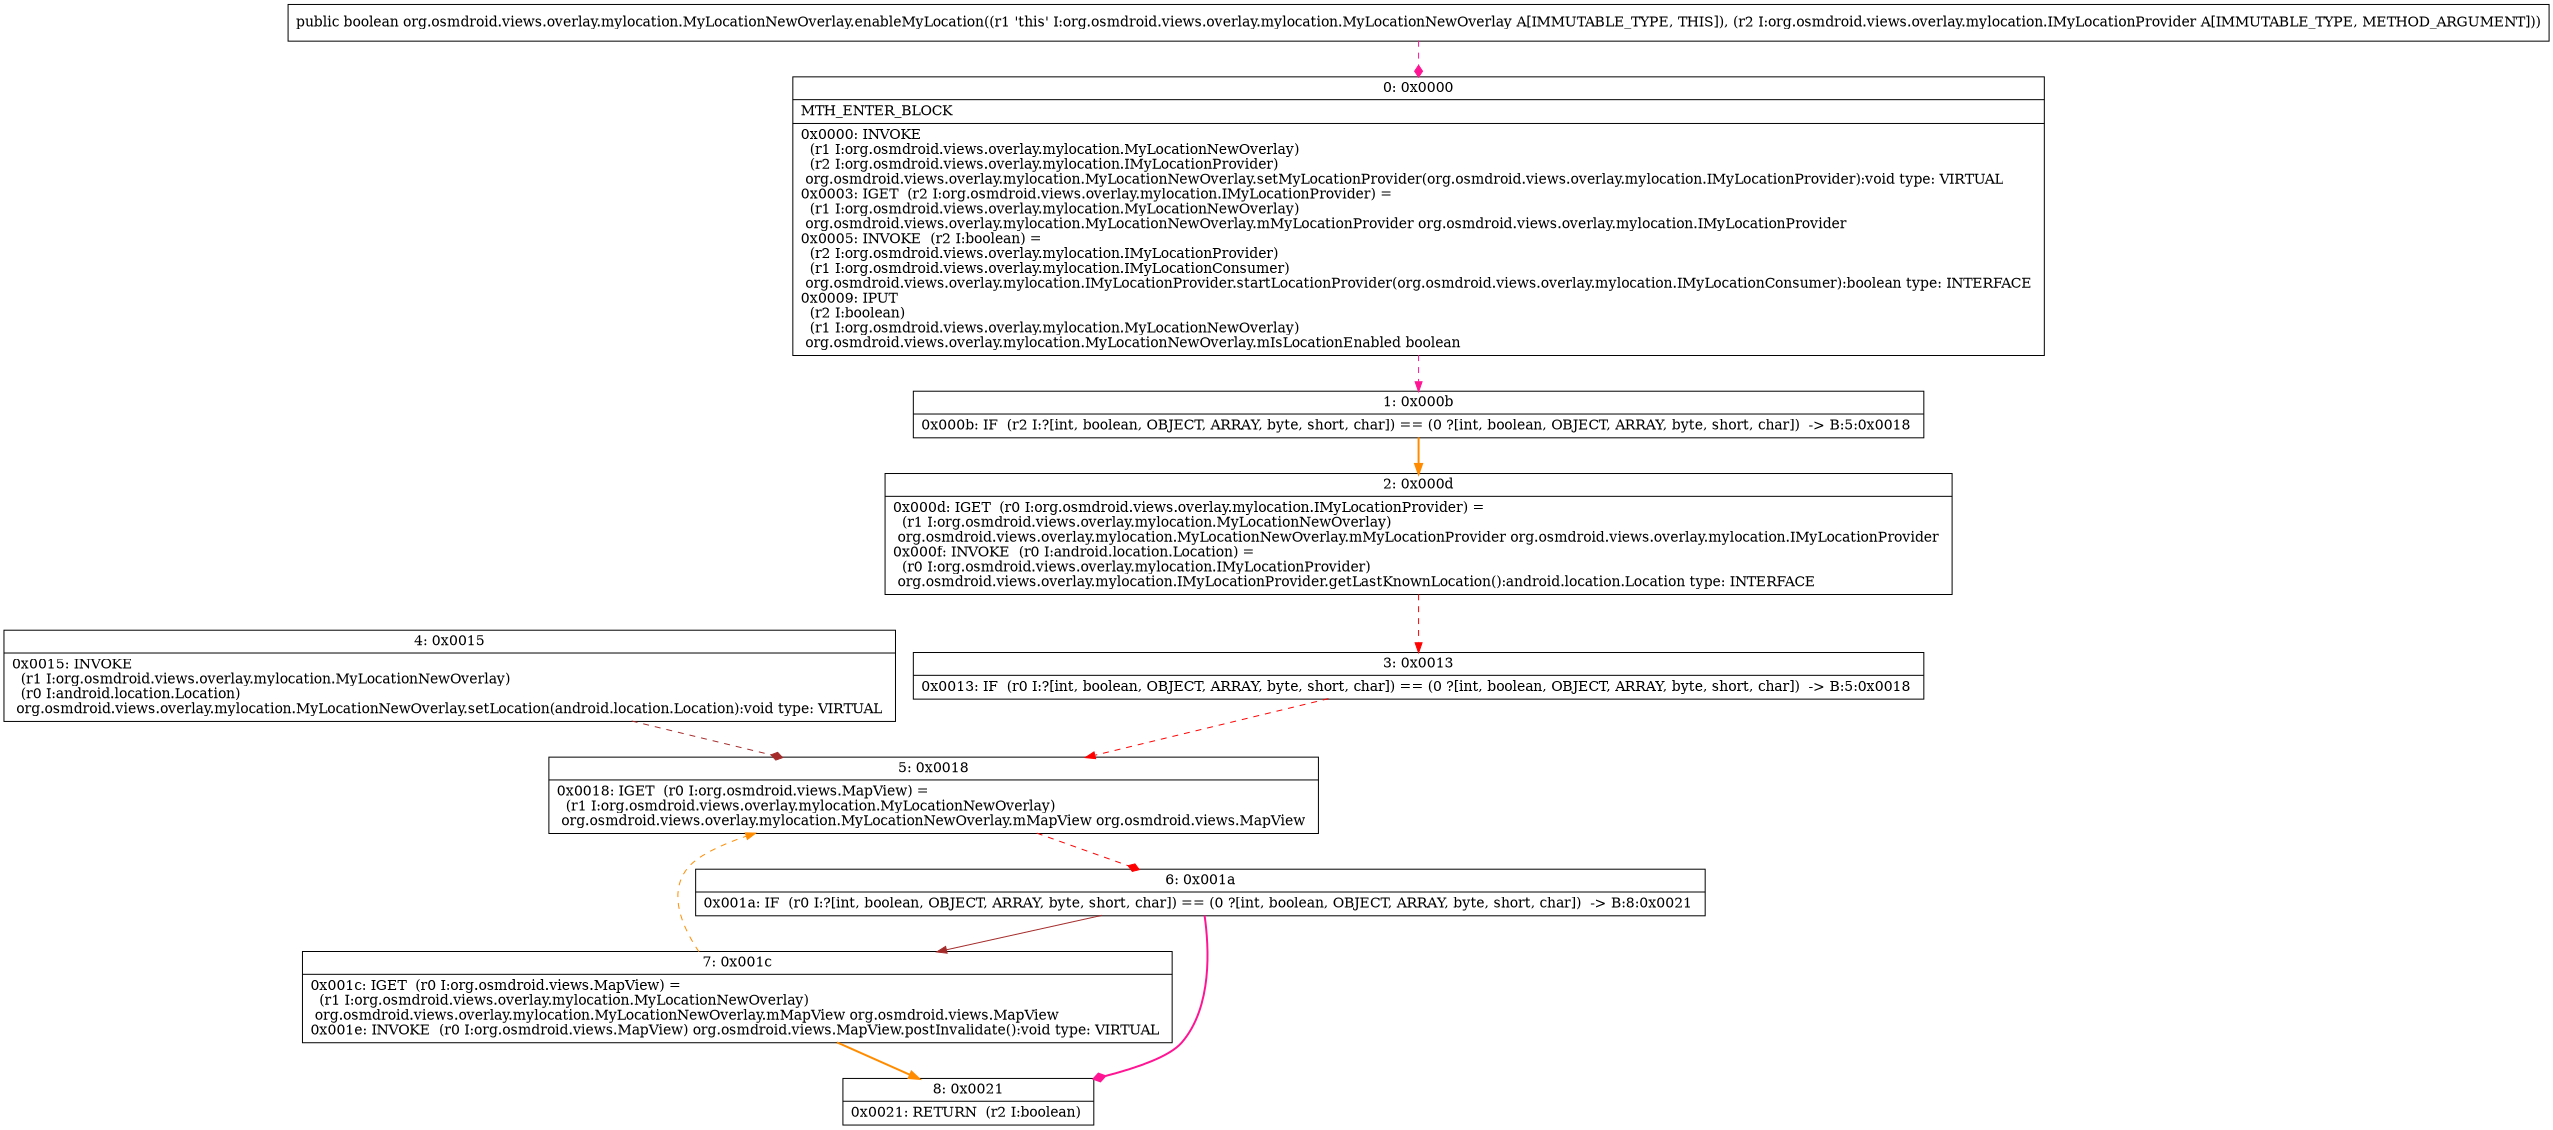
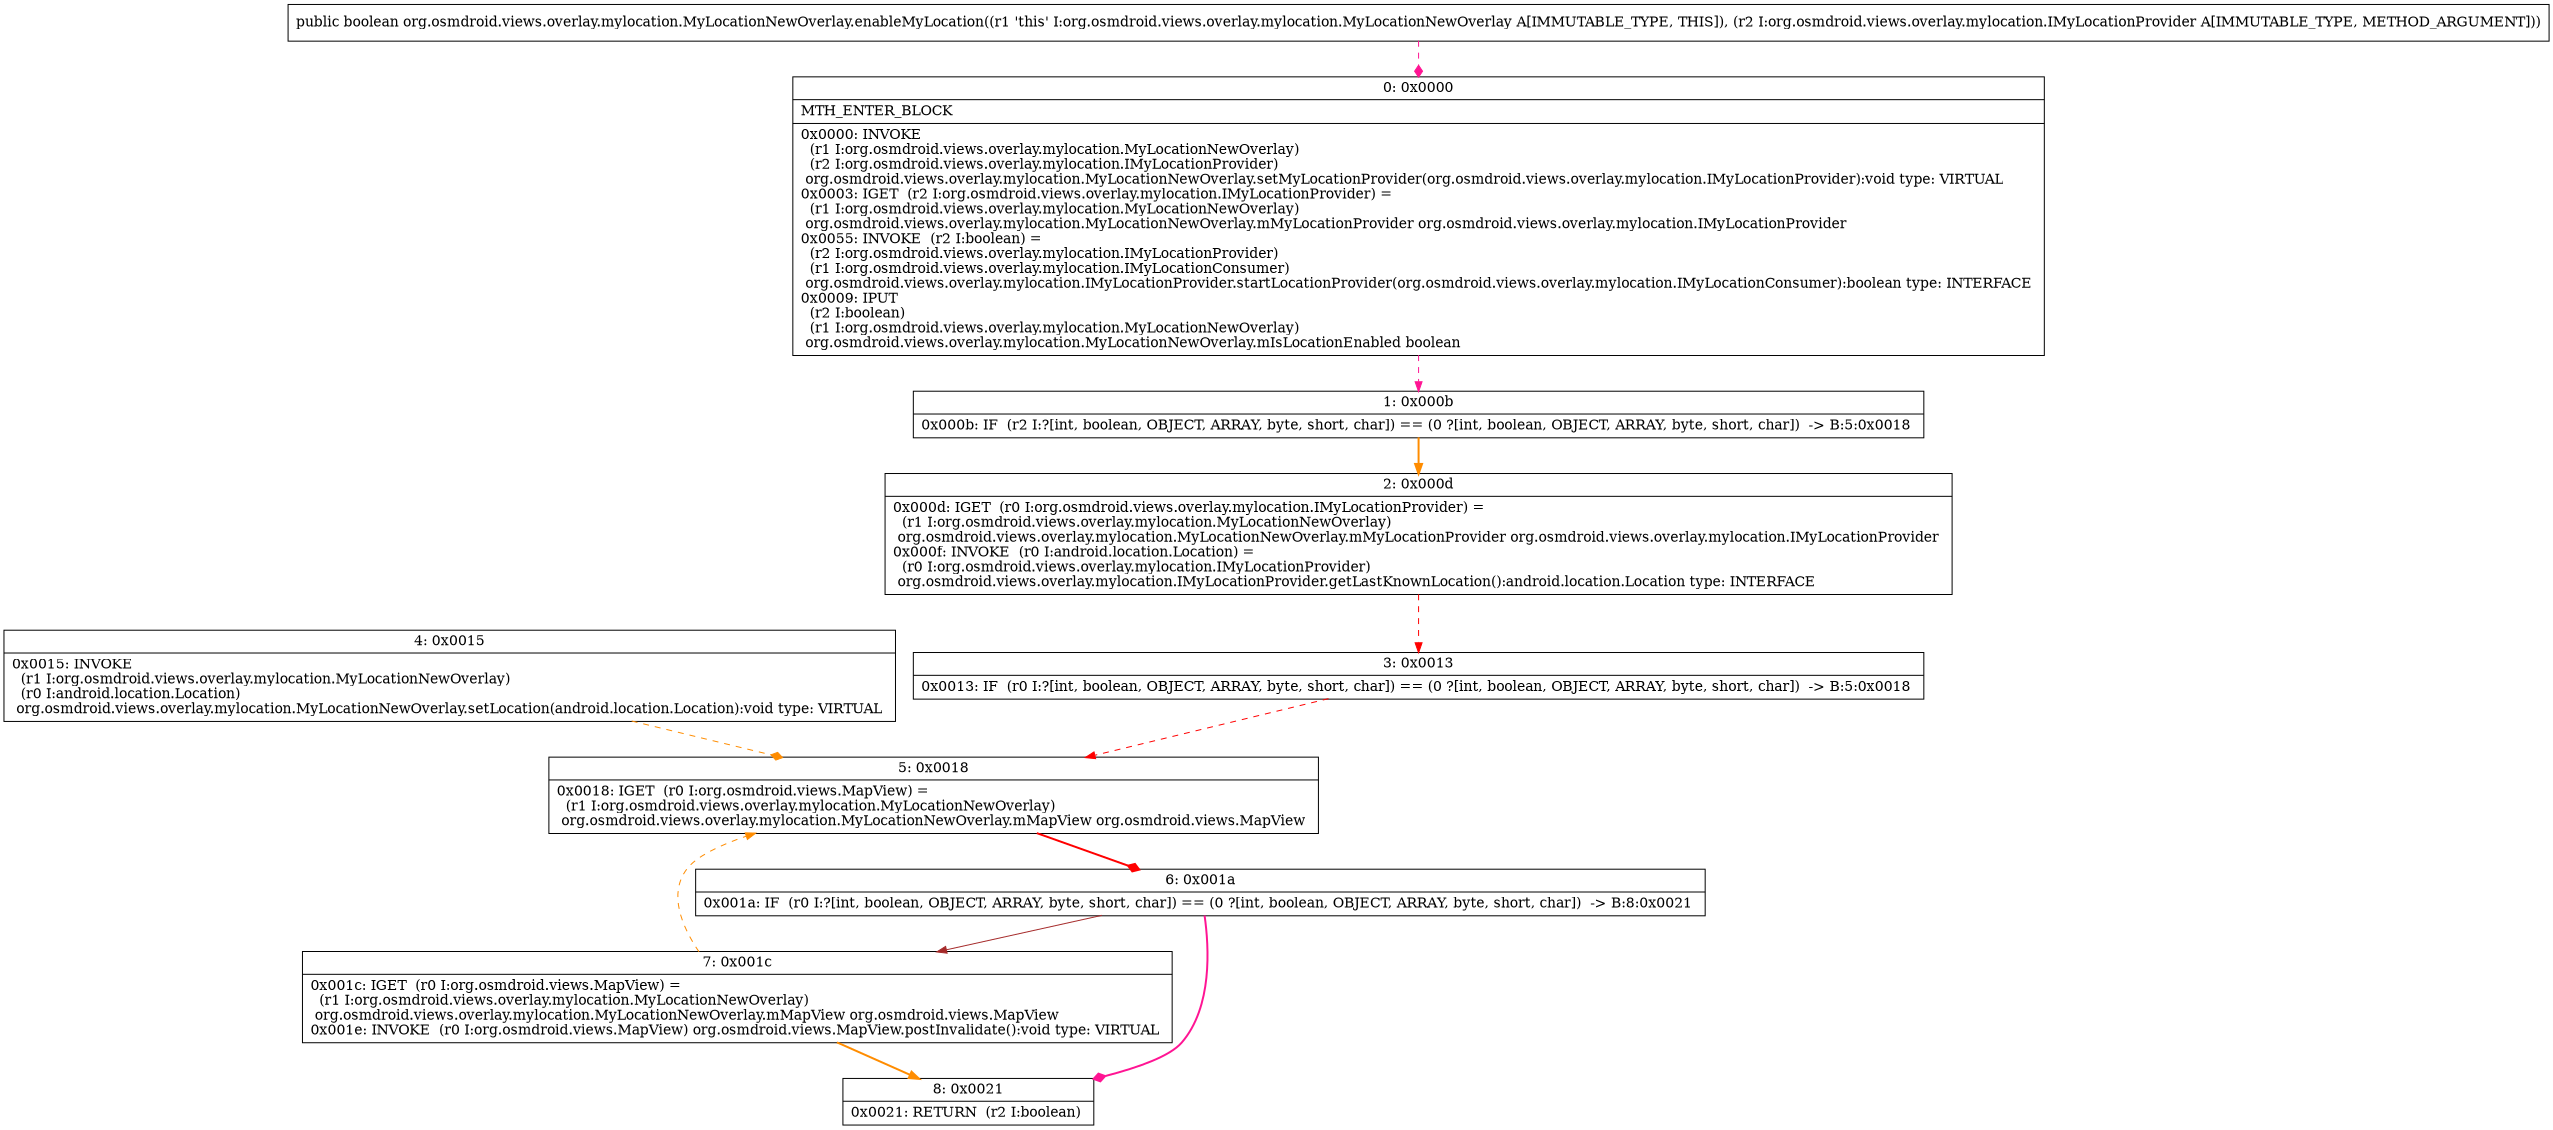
  digraph {
    node [shape=record]
    edge [arrowhead=normal color=deeppink style=dashed]
-   n1 [label="{0\:\ 0x0000|MTH_ENTER_BLOCK\l|0x0000: INVOKE  \l  (r1 I:org.osmdroid.views.overlay.mylocation.MyLocationNewOverlay)\l  (r2 I:org.osmdroid.views.overlay.mylocation.IMyLocationProvider)\l org.osmdroid.views.overlay.mylocation.MyLocationNewOverlay.setMyLocationProvider(org.osmdroid.views.overlay.mylocation.IMyLocationProvider):void type: VIRTUAL \l0x0003: IGET  (r2 I:org.osmdroid.views.overlay.mylocation.IMyLocationProvider) = \l  (r1 I:org.osmdroid.views.overlay.mylocation.MyLocationNewOverlay)\l org.osmdroid.views.overlay.mylocation.MyLocationNewOverlay.mMyLocationProvider org.osmdroid.views.overlay.mylocation.IMyLocationProvider \l0x0005: INVOKE  (r2 I:boolean) = \l  (r2 I:org.osmdroid.views.overlay.mylocation.IMyLocationProvider)\l  (r1 I:org.osmdroid.views.overlay.mylocation.IMyLocationConsumer)\l org.osmdroid.views.overlay.mylocation.IMyLocationProvider.startLocationProvider(org.osmdroid.views.overlay.mylocation.IMyLocationConsumer):boolean type: INTERFACE \l0x0009: IPUT  \l  (r2 I:boolean)\l  (r1 I:org.osmdroid.views.overlay.mylocation.MyLocationNewOverlay)\l org.osmdroid.views.overlay.mylocation.MyLocationNewOverlay.mIsLocationEnabled boolean \l}"]
+   n1 [label="{0\:\ 0x0000|MTH_ENTER_BLOCK\l|0x0000: INVOKE  \l  (r1 I:org.osmdroid.views.overlay.mylocation.MyLocationNewOverlay)\l  (r2 I:org.osmdroid.views.overlay.mylocation.IMyLocationProvider)\l org.osmdroid.views.overlay.mylocation.MyLocationNewOverlay.setMyLocationProvider(org.osmdroid.views.overlay.mylocation.IMyLocationProvider):void type: VIRTUAL \l0x0003: IGET  (r2 I:org.osmdroid.views.overlay.mylocation.IMyLocationProvider) = \l  (r1 I:org.osmdroid.views.overlay.mylocation.MyLocationNewOverlay)\l org.osmdroid.views.overlay.mylocation.MyLocationNewOverlay.mMyLocationProvider org.osmdroid.views.overlay.mylocation.IMyLocationProvider \l0x0055: INVOKE  (r2 I:boolean) = \l  (r2 I:org.osmdroid.views.overlay.mylocation.IMyLocationProvider)\l  (r1 I:org.osmdroid.views.overlay.mylocation.IMyLocationConsumer)\l org.osmdroid.views.overlay.mylocation.IMyLocationProvider.startLocationProvider(org.osmdroid.views.overlay.mylocation.IMyLocationConsumer):boolean type: INTERFACE \l0x0009: IPUT  \l  (r2 I:boolean)\l  (r1 I:org.osmdroid.views.overlay.mylocation.MyLocationNewOverlay)\l org.osmdroid.views.overlay.mylocation.MyLocationNewOverlay.mIsLocationEnabled boolean \l}"]
    n2 [label="{1\:\ 0x000b|0x000b: IF  (r2 I:?[int, boolean, OBJECT, ARRAY, byte, short, char]) == (0 ?[int, boolean, OBJECT, ARRAY, byte, short, char])  \-\> B:5:0x0018 \l}"]
    n3 [label="{2\:\ 0x000d|0x000d: IGET  (r0 I:org.osmdroid.views.overlay.mylocation.IMyLocationProvider) = \l  (r1 I:org.osmdroid.views.overlay.mylocation.MyLocationNewOverlay)\l org.osmdroid.views.overlay.mylocation.MyLocationNewOverlay.mMyLocationProvider org.osmdroid.views.overlay.mylocation.IMyLocationProvider \l0x000f: INVOKE  (r0 I:android.location.Location) = \l  (r0 I:org.osmdroid.views.overlay.mylocation.IMyLocationProvider)\l org.osmdroid.views.overlay.mylocation.IMyLocationProvider.getLastKnownLocation():android.location.Location type: INTERFACE \l}"]
    n4 [label="{3\:\ 0x0013|0x0013: IF  (r0 I:?[int, boolean, OBJECT, ARRAY, byte, short, char]) == (0 ?[int, boolean, OBJECT, ARRAY, byte, short, char])  \-\> B:5:0x0018 \l}"]
    n5 [label="{5\:\ 0x0018|0x0018: IGET  (r0 I:org.osmdroid.views.MapView) = \l  (r1 I:org.osmdroid.views.overlay.mylocation.MyLocationNewOverlay)\l org.osmdroid.views.overlay.mylocation.MyLocationNewOverlay.mMapView org.osmdroid.views.MapView \l}"]
    n6 [label="{6\:\ 0x001a|0x001a: IF  (r0 I:?[int, boolean, OBJECT, ARRAY, byte, short, char]) == (0 ?[int, boolean, OBJECT, ARRAY, byte, short, char])  \-\> B:8:0x0021 \l}"]
    n7 [label="{4\:\ 0x0015|0x0015: INVOKE  \l  (r1 I:org.osmdroid.views.overlay.mylocation.MyLocationNewOverlay)\l  (r0 I:android.location.Location)\l org.osmdroid.views.overlay.mylocation.MyLocationNewOverlay.setLocation(android.location.Location):void type: VIRTUAL \l}"]
    n8 [label="{7\:\ 0x001c|0x001c: IGET  (r0 I:org.osmdroid.views.MapView) = \l  (r1 I:org.osmdroid.views.overlay.mylocation.MyLocationNewOverlay)\l org.osmdroid.views.overlay.mylocation.MyLocationNewOverlay.mMapView org.osmdroid.views.MapView \l0x001e: INVOKE  (r0 I:org.osmdroid.views.MapView) org.osmdroid.views.MapView.postInvalidate():void type: VIRTUAL \l}"]
    n9 [label="{8\:\ 0x0021|0x0021: RETURN  (r2 I:boolean) \l}"]
    n10 [label="{public boolean org.osmdroid.views.overlay.mylocation.MyLocationNewOverlay.enableMyLocation((r1 'this' I:org.osmdroid.views.overlay.mylocation.MyLocationNewOverlay A[IMMUTABLE_TYPE, THIS]), (r2 I:org.osmdroid.views.overlay.mylocation.IMyLocationProvider A[IMMUTABLE_TYPE, METHOD_ARGUMENT])) }"]
    n1 -> n2
    n2 -> n3 [color=darkorange style=bold]
    n3 -> n4 [color=red]
    n4 -> n5 [color=red]
-   n5 -> n6 [arrowhead=diamond color=red]
+   n5 -> n6 [arrowhead=diamond color=red style=bold]
    n6 -> n8 [color=brown style=solid]
    n6 -> n9 [arrowhead=diamond style=bold]
-   n7 -> n5 [arrowhead=diamond color=brown]
+   n7 -> n5 [arrowhead=diamond color=darkorange]
    n8 -> n5 [color=darkorange]
    n8 -> n9 [color=darkorange style=bold]
    n10 -> n1 [arrowhead=diamond]
  }
